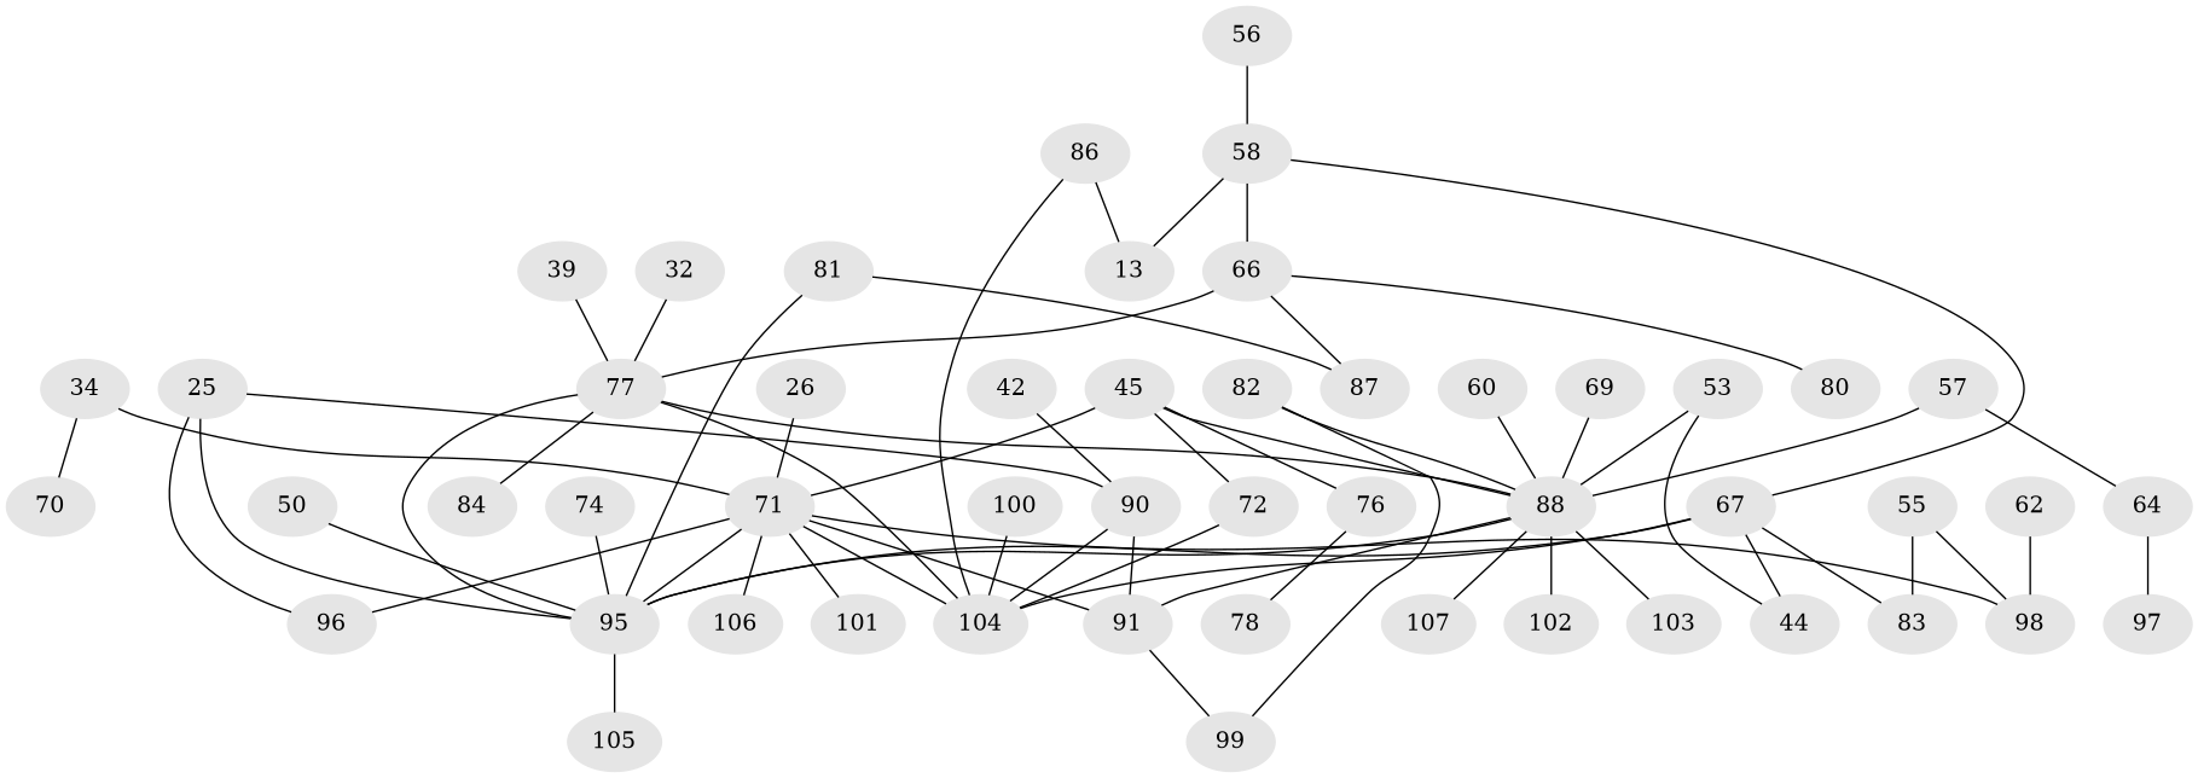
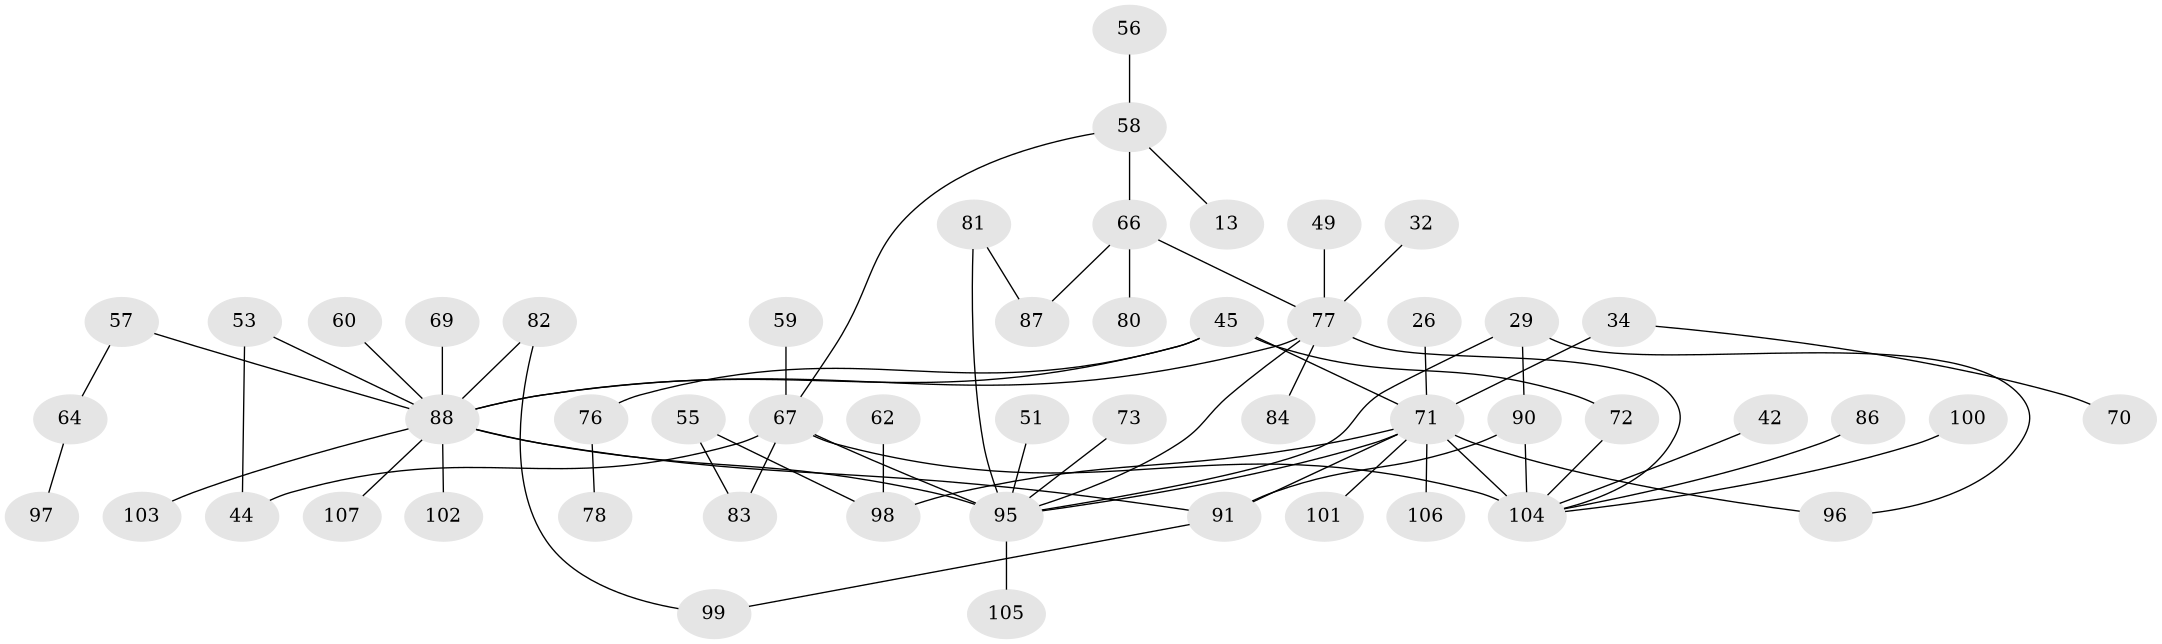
  graph {
    node [color=gray90 style=filled]
    71 [super="+10+18+39+31"]
    95 [super="+92+89"]
    96 [super="+40"]
    104 [super="+4+7+63"]
    98 [super="+36+43"]
    91 [super="+61"]
    101
    106
    26
    90 [super="+38+30+46"]
-   29 [label=25]
+   29
    105
    77 [super="+3+14+2"]
    88 [super="+79"]
    84
    32
    34 [super="+24"]
    70
    42
    45 [super="+23+13"]
    72
    76 [super="+27"]
    78
    102
    103
    107
-   49 [label=39]
-   50
+   49
+   50 [label=51]
    53
    n30 [label=44]
    55
    83
    58 [super="+48"]
    66 [super="+1+44+25"]
    67 [super="+16+51"]
    n36 [label=13]
    56
    57
    64
    97
    80
    87
+   59
    60
    62
    69
    99
-   73 [super="+47" label=74]
+   73 [super="+47"]
    81
    82
    86
    100
    71 -- 95
    71 -- 96
    71 -- 104 [weight=5]
    71 -- 98
    71 -- 91 [weight=2]
    71 -- 101
    71 -- 106
    95 -- 105
    91 -- 99
    26 -- 71
    90 -- 104
    90 -- 91
    29 -- 95 [weight=2]
    29 -- 96
    29 -- 90
    77 -- 95
    77 -- 104 [weight=2]
    77 -- 88 [weight=2]
    77 -- 84
    88 -- 95 [weight=2]
    88 -- 91
    88 -- 102
    88 -- 103
    88 -- 107
    32 -- 77
    34 -- 71 [weight=2]
    34 -- 70
-   42 -- 90
+   42 -- 104
    45 -- 71 [weight=2]
    45 -- 88
    45 -- 72
    45 -- 76
    72 -- 104
    76 -- 78
    49 -- 77
    50 -- 95
    53 -- 88
    53 -- n30
    55 -- 98
    55 -- 83
    58 -- 66
    58 -- 67
    58 -- n36
    66 -- 77 [weight=2]
    66 -- 80
    66 -- 87
    67 -- 95 [weight=4]
    67 -- 104 [weight=3]
    67 -- n30
    67 -- 83
    56 -- 58
    57 -- 88
    57 -- 64
    64 -- 97
+   59 -- 67
    60 -- 88
    62 -- 98
    69 -- 88
    73 -- 95 [weight=2]
    81 -- 95
    81 -- 87
    82 -- 88
    82 -- 99
    86 -- 104
-   86 -- n36
    100 -- 104
  }
